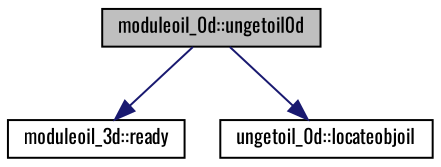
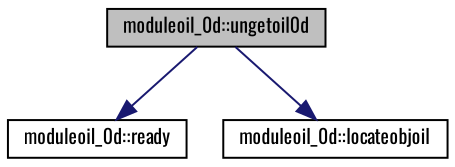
  digraph {
    fontname=Oswald
    rankdir=TB
    node [color=black fillcolor=white fontname=Oswald fontsize=10 shape=record style=filled]
    edge [color=midnightblue fontname=Oswald fontsize=10 labelfontname=Helvetica labelfontsize=10 style=solid]
    n1 [fillcolor=grey75 fontcolor=black height=0.2 label="moduleoil_0d::ungetoil0d" width=0.4]
-   n2 [height=0.2 label="moduleoil_3d::ready" width=0.4]
-   n3 [height=0.2 label="ungetoil_0d::locateobjoil" width=0.4]
+   n2 [height=0.2 label="moduleoil_0d::ready" width=0.4]
+   n3 [height=0.2 label="moduleoil_0d::locateobjoil" width=0.4]
    n1 -> n2
    n1 -> n3
  }
